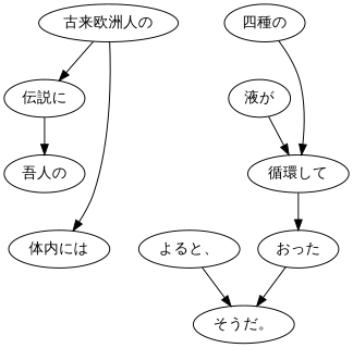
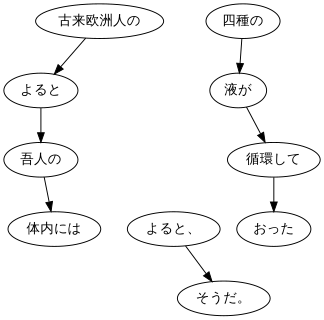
  digraph {
    n1 [label="古来欧洲人の"]
-   n2 [label="伝説に"]
+   n2 [label="よると"]
    n3 [label="吾人の"]
    n4 [label="よると、"]
    n5 [label="そうだ。"]
    n6 [label="体内には"]
    n7 [label="四種の"]
    n8 [label="液が"]
    n9 [label="循環して"]
    n10 [label="おった"]
    n1 -> n2
    n2 -> n3
-   n1 -> n6
+   n3 -> n6
    n4 -> n5
-   n7 -> n9
+   n7 -> n8
    n8 -> n9
    n9 -> n10
-   n10 -> n5
  }
